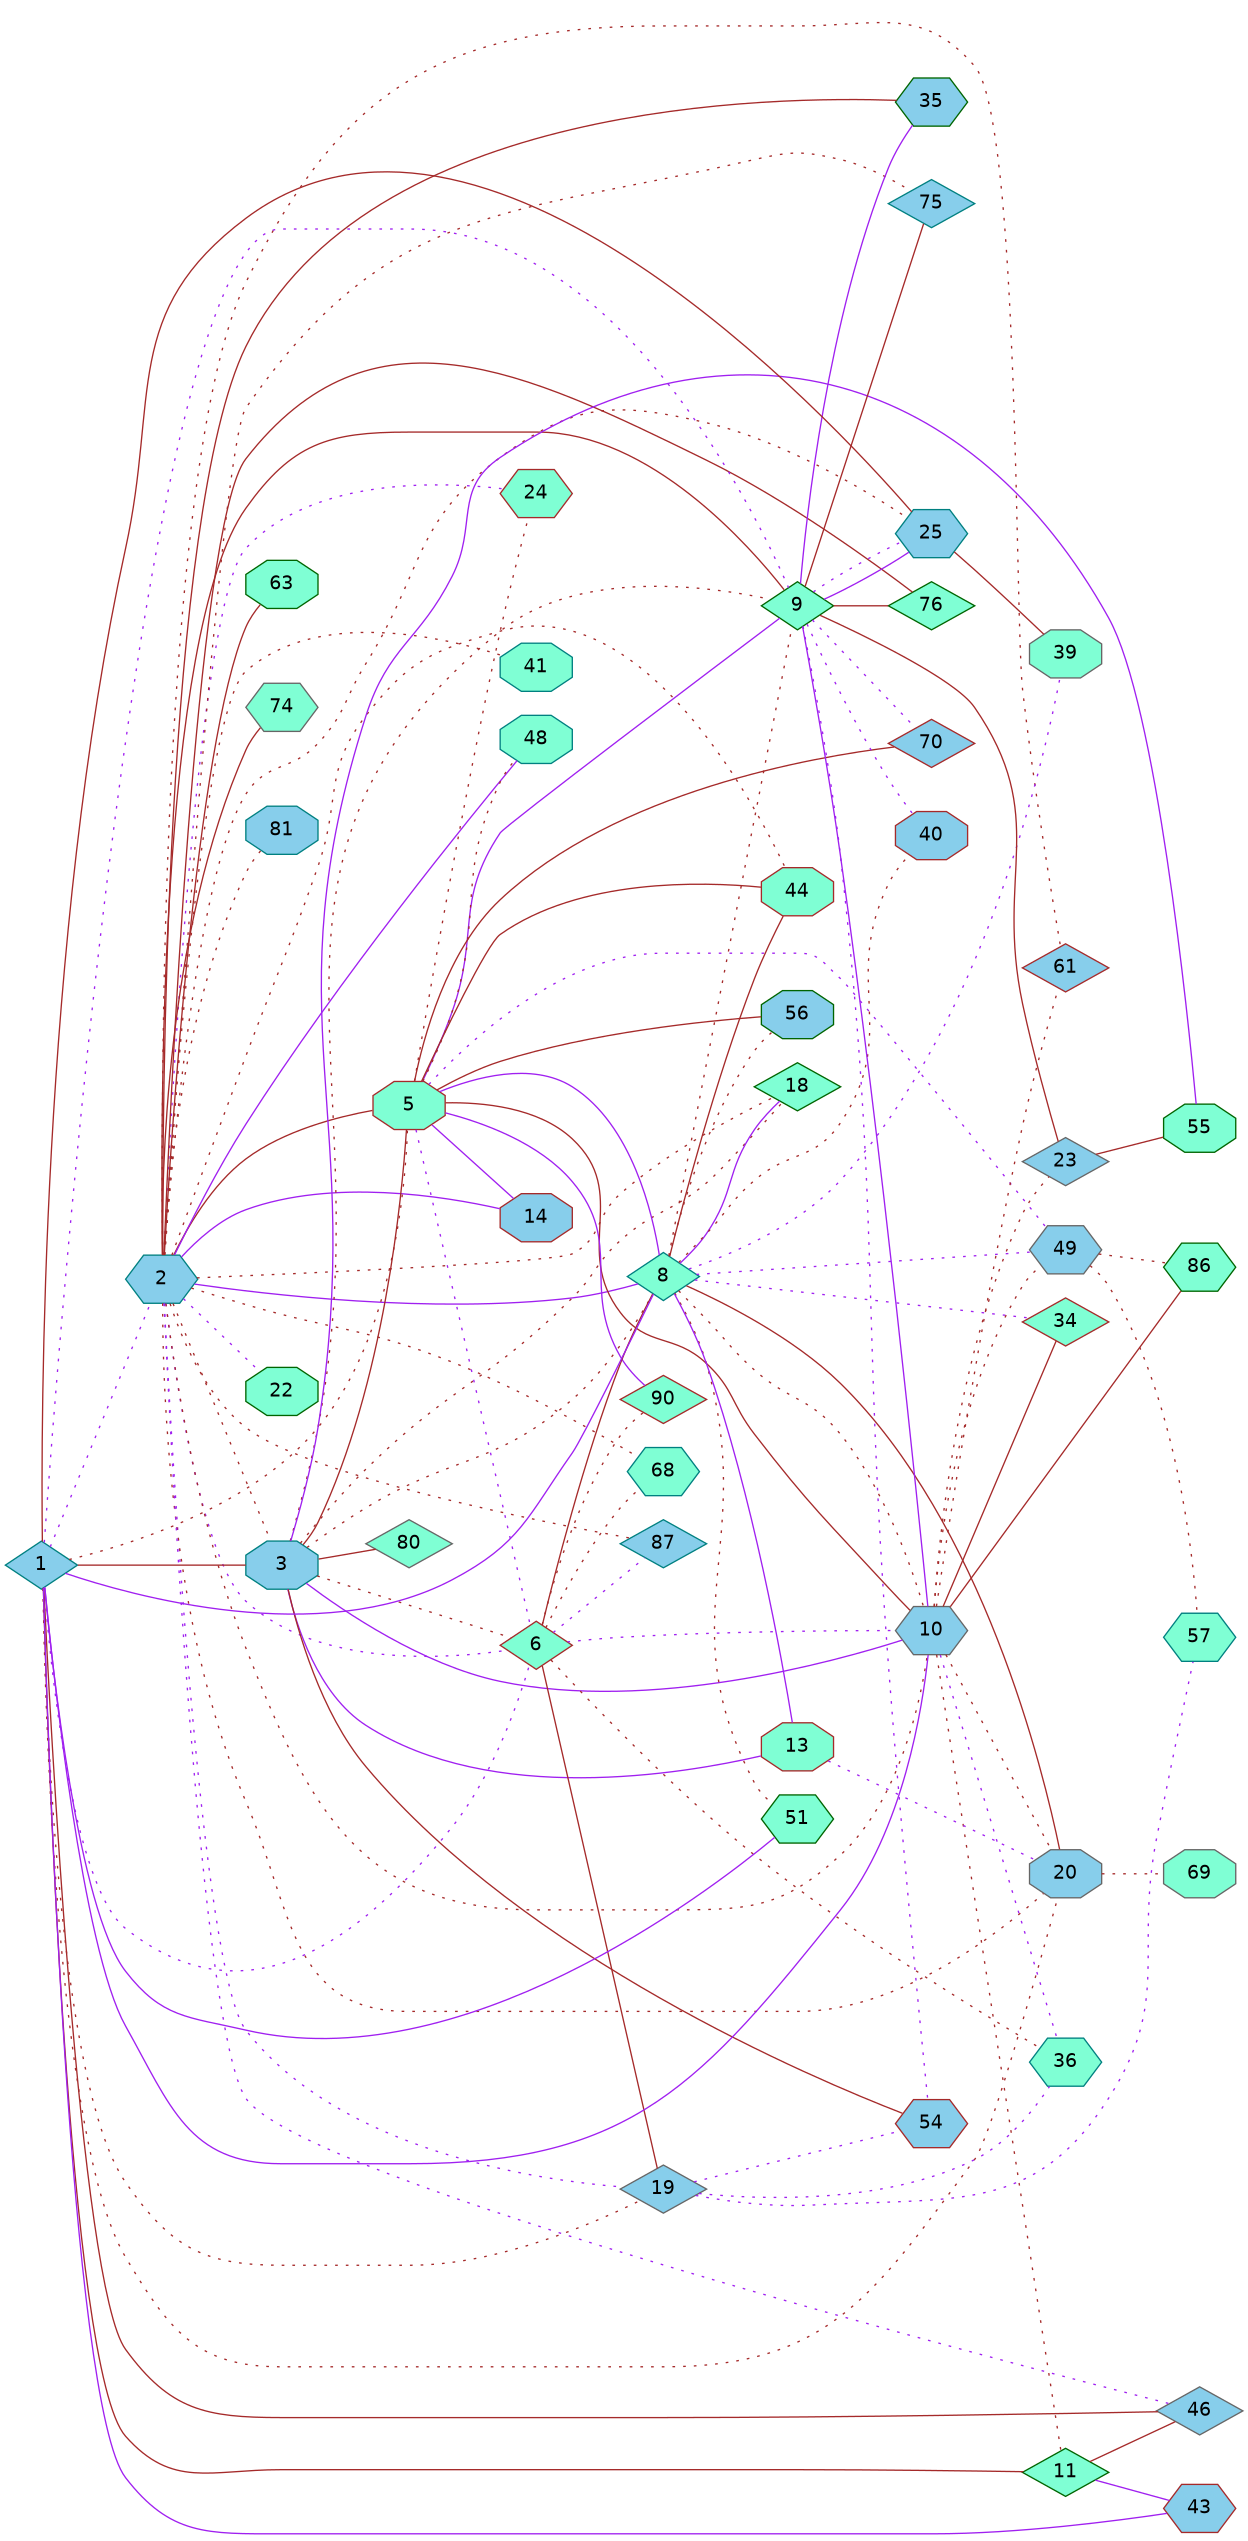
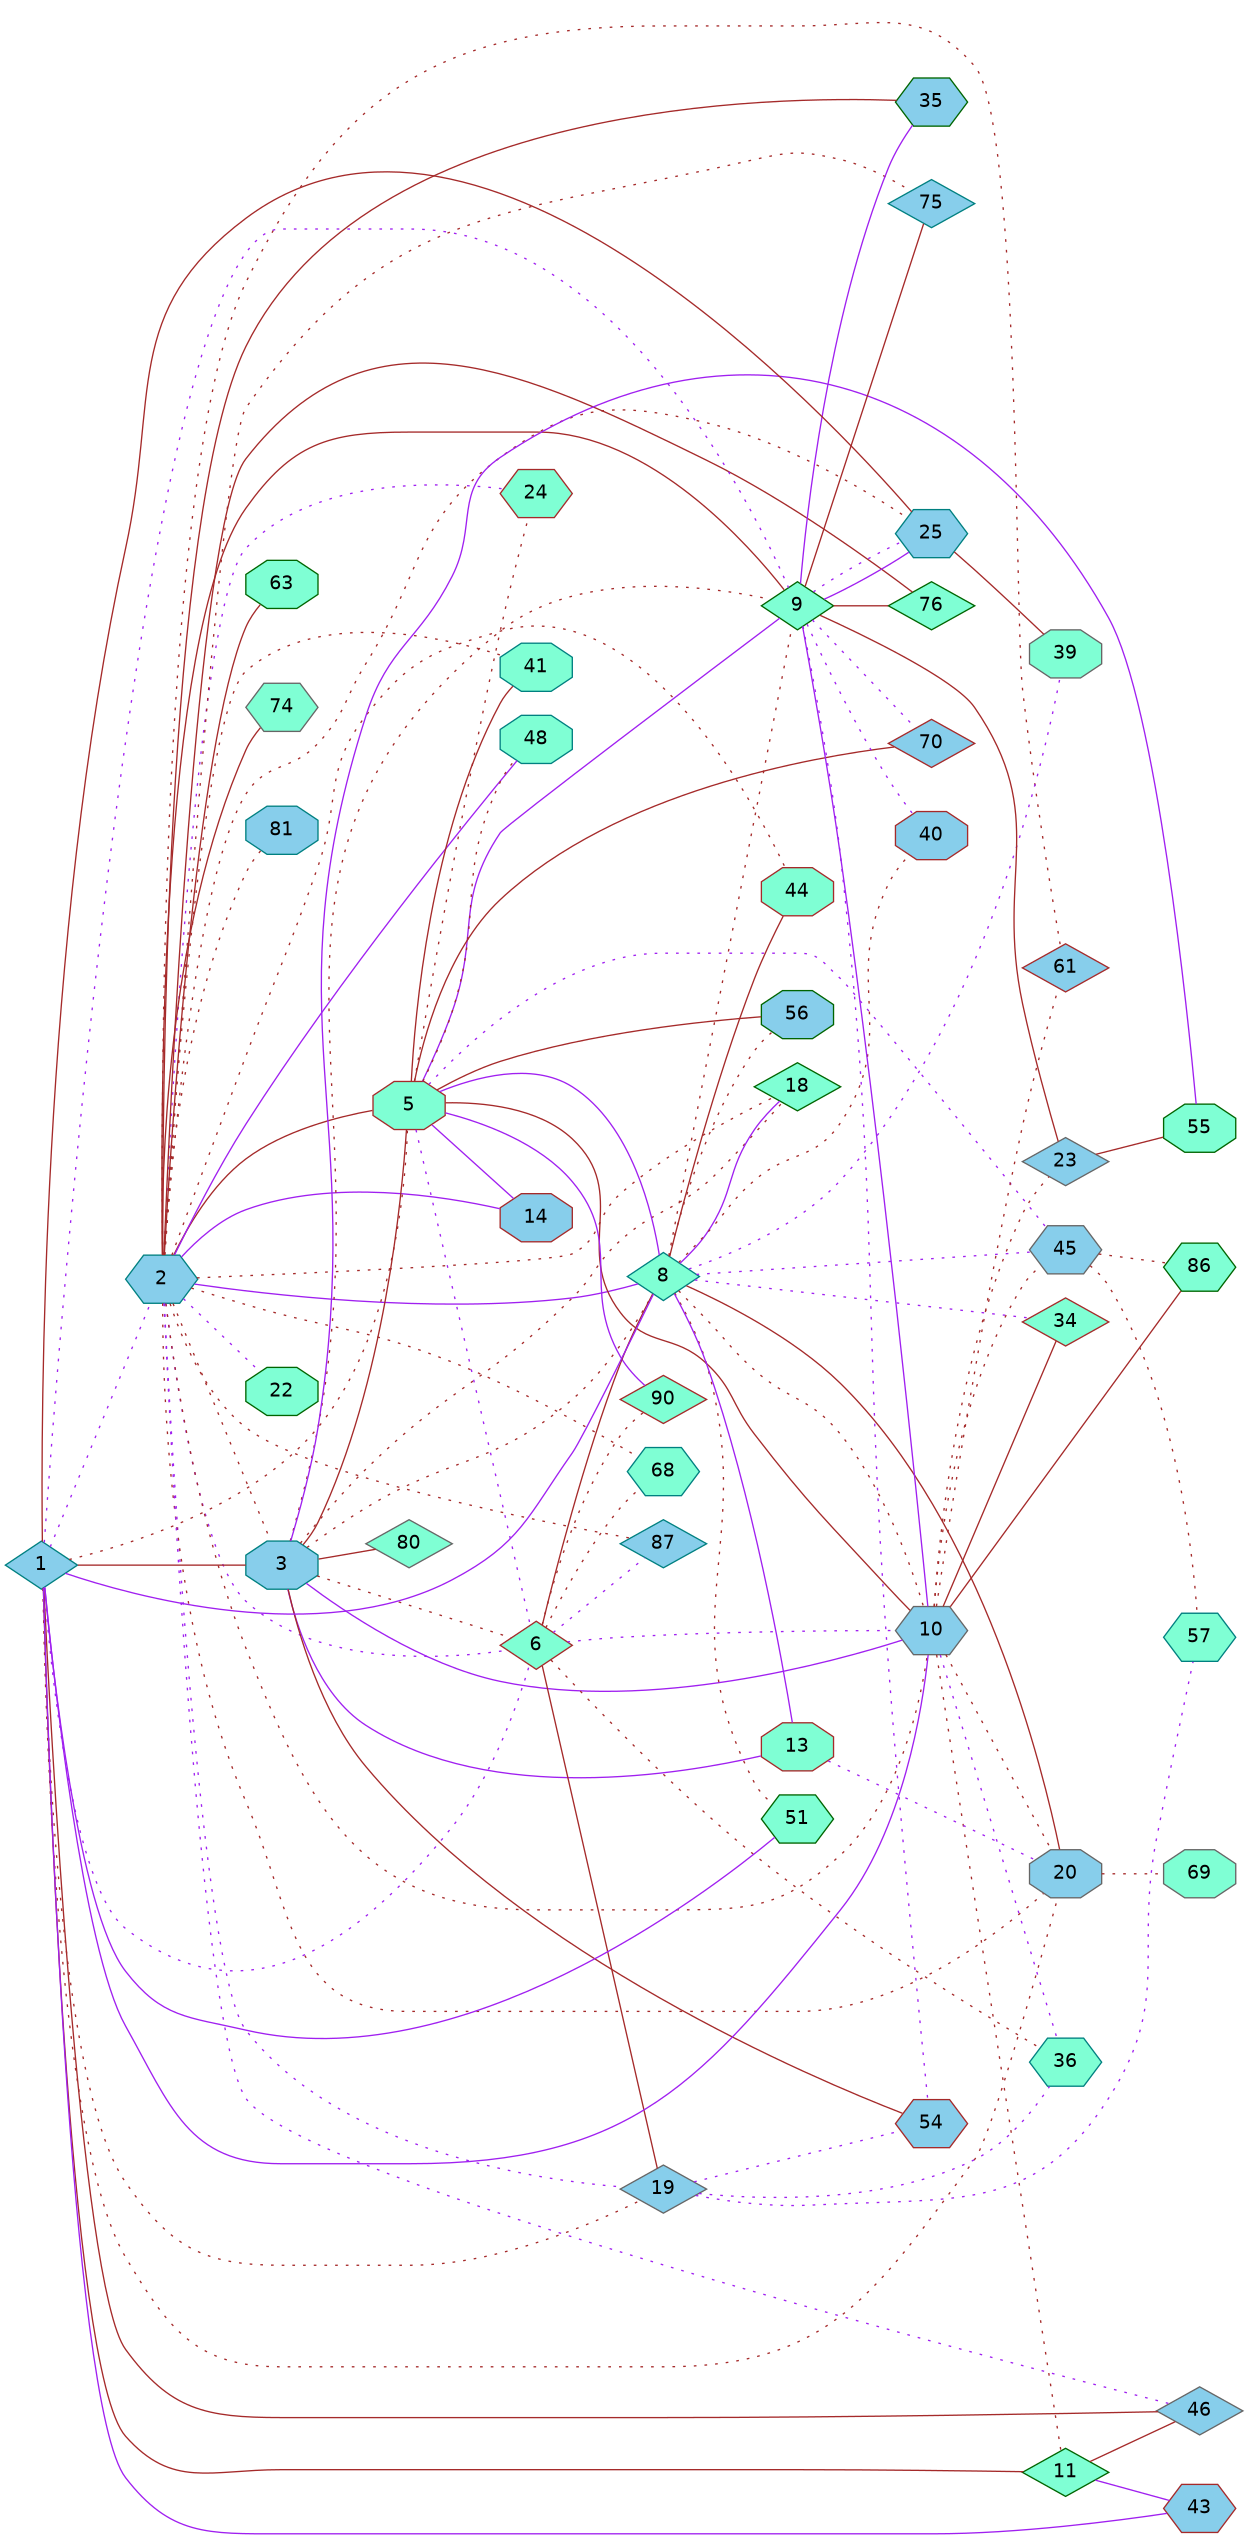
  graph {
    fontname="DejaVu Sans"
    rankdir=LR
    node [color=teal fillcolor=aquamarine fontname="DejaVu Sans" shape=diamond style=filled]
    edge [color=brown fontname="DejaVu Sans" style=dotted]
    2 [fillcolor=skyblue shape=hexagon super="+4+27+82"]
    3 [fillcolor=skyblue shape=octagon super="+72+62+37+17"]
    5 [color=brown shape=octagon super="+38+29"]
    6 [color=brown]
    8 [super="+32+65+16"]
    9 [color=darkgreen super="+30+25+45+71"]
    10 [color=gray40 fillcolor=skyblue shape=hexagon super="+58+12"]
    n8 [fillcolor=skyblue label=25 shape=hexagon super="+28+26"]
    19 [color=gray40 fillcolor=skyblue super="+21"]
    20 [color=gray40 fillcolor=skyblue shape=octagon super="+47+60"]
    46 [color=gray40 fillcolor=skyblue super="+89"]
    14 [color=brown fillcolor=skyblue shape=octagon]
    18 [color=darkgreen]
    22 [color=darkgreen shape=octagon]
    24 [color=brown shape=hexagon]
    35 [color=darkgreen fillcolor=skyblue shape=hexagon]
    41 [shape=octagon super="+78"]
    44 [color=brown shape=octagon]
    48 [shape=octagon]
    61 [color=brown fillcolor=skyblue]
    63 [color=darkgreen shape=octagon]
    68 [shape=hexagon]
    74 [color=gray40 shape=hexagon]
    75 [fillcolor=skyblue]
    76 [color=darkgreen super="+91"]
    81 [fillcolor=skyblue shape=octagon]
    87 [fillcolor=skyblue]
    1 [fillcolor=skyblue]
    11 [color=darkgreen]
    43 [color=brown fillcolor=skyblue shape=hexagon]
    51 [color=darkgreen shape=hexagon]
    13 [color=brown shape=octagon super="+53"]
    54 [color=brown fillcolor=skyblue shape=hexagon super="+67"]
    55 [color=darkgreen shape=octagon]
    80 [color=gray40]
-   49 [color=gray40 fillcolor=skyblue shape=hexagon super="+84"]
+   49 [color=gray40 fillcolor=skyblue shape=hexagon super="+84" label=45]
    56 [color=darkgreen fillcolor=skyblue shape=octagon]
    70 [color=brown fillcolor=skyblue]
    90 [color=brown]
    36 [shape=hexagon super="+83"]
    34 [color=brown super="+66"]
    39 [color=gray40 shape=octagon]
    40 [color=brown fillcolor=skyblue shape=octagon]
    23 [color=gray40 fillcolor=skyblue]
    86 [color=darkgreen shape=hexagon]
    57 [shape=hexagon]
    69 [color=gray40 shape=octagon]
    2 -- 3 [weight=4]
    2 -- 5 [style=solid weight=5]
    2 -- 6 [color=purple weight=3]
    2 -- 8 [color=purple style=solid weight=5]
    2 -- 9 [style=solid weight=4]
    2 -- 10 [weight=6]
    2 -- n8
    2 -- 19 [color=purple]
    2 -- 20 [weight=2]
    2 -- 46 [color=purple]
    2 -- 14 [color=purple style=solid]
    2 -- 18
    2 -- 22 [color=purple]
    2 -- 24 [color=purple]
    2 -- 35 [style=solid]
    2 -- 41
    2 -- 44
    2 -- 48 [color=purple style=solid]
    2 -- 61
    2 -- 63 [style=solid]
    2 -- 68
    2 -- 74 [style=solid]
    2 -- 75
    2 -- 76 [style=solid weight=2]
    2 -- 81 [weight=2]
    2 -- 87
    3 -- 5 [style=solid]
    3 -- 6
    3 -- 8 [weight=4]
    3 -- 9 [weight=2]
    3 -- 10 [color=purple style=solid weight=2]
    3 -- 18
    3 -- 13 [color=purple style=solid weight=2]
    3 -- 54 [style=solid]
    3 -- 55 [color=purple style=solid]
    3 -- 80 [style=solid weight=2]
    5 -- 6 [color=purple]
    5 -- 8 [color=purple style=solid]
    5 -- 9 [color=purple style=solid]
    5 -- 10 [style=solid]
    5 -- 14 [color=purple style=solid]
    5 -- 24
-   5 -- 44 [style=solid]
+   5 -- 41 [style=solid]
    5 -- 48
    5 -- 49 [color=purple weight=2]
    5 -- 56 [style=solid]
    5 -- 70 [style=solid]
    5 -- 90 [color=purple style=solid]
    6 -- 8 [style=solid]
    6 -- 10 [color=purple]
    6 -- 19 [style=solid]
    6 -- 68
    6 -- 87 [color=purple]
    6 -- 90
    6 -- 36
    8 -- 9 [weight=4]
    8 -- 10 [weight=2]
    8 -- 20 [style=solid]
    8 -- 18 [color=purple style=solid]
    8 -- 44 [style=solid]
    8 -- 51
    8 -- 13 [color=purple style=solid]
    8 -- 49 [color=purple]
    8 -- 56
    8 -- 34 [color=purple weight=2]
    8 -- 39 [color=purple]
    8 -- 40
    9 -- 10 [color=purple style=solid weight=2]
    9 -- n8 [color=purple style=solid weight=2]
    9 -- n8 [color=purple]
    9 -- 35 [color=purple style=solid]
    9 -- 75 [style=solid]
    9 -- 76 [style=solid]
    9 -- 54 [color=purple]
    9 -- 70 [color=purple]
    9 -- 40 [color=purple]
    9 -- 23 [style=solid]
    10 -- 20
    10 -- 61
    10 -- 11
    10 -- 49
    10 -- 36 [color=purple]
    10 -- 34 [style=solid]
    10 -- 23 [weight=2]
    10 -- 86 [style=solid]
    n8 -- 39 [style=solid]
    19 -- 54 [color=purple]
    19 -- 36 [color=purple]
    19 -- 57 [color=purple]
    20 -- 69
    1 -- 2 [color=purple weight=3]
    1 -- 3 [style=solid weight=3]
    1 -- 5
    1 -- 6 [color=purple]
    1 -- 8 [color=purple style=solid]
    1 -- 9 [color=purple weight=3]
    1 -- 10 [color=purple style=solid]
    1 -- n8 [style=solid]
    1 -- 19
    1 -- 20
    1 -- 46 [style=solid]
    1 -- 11 [style=solid]
    1 -- 43 [color=purple style=solid]
    1 -- 51 [color=purple style=solid]
    11 -- 46 [style=solid]
    11 -- 43 [color=purple style=solid]
    13 -- 20 [color=purple]
    49 -- 86
    49 -- 57
    23 -- 55 [style=solid]
  }
